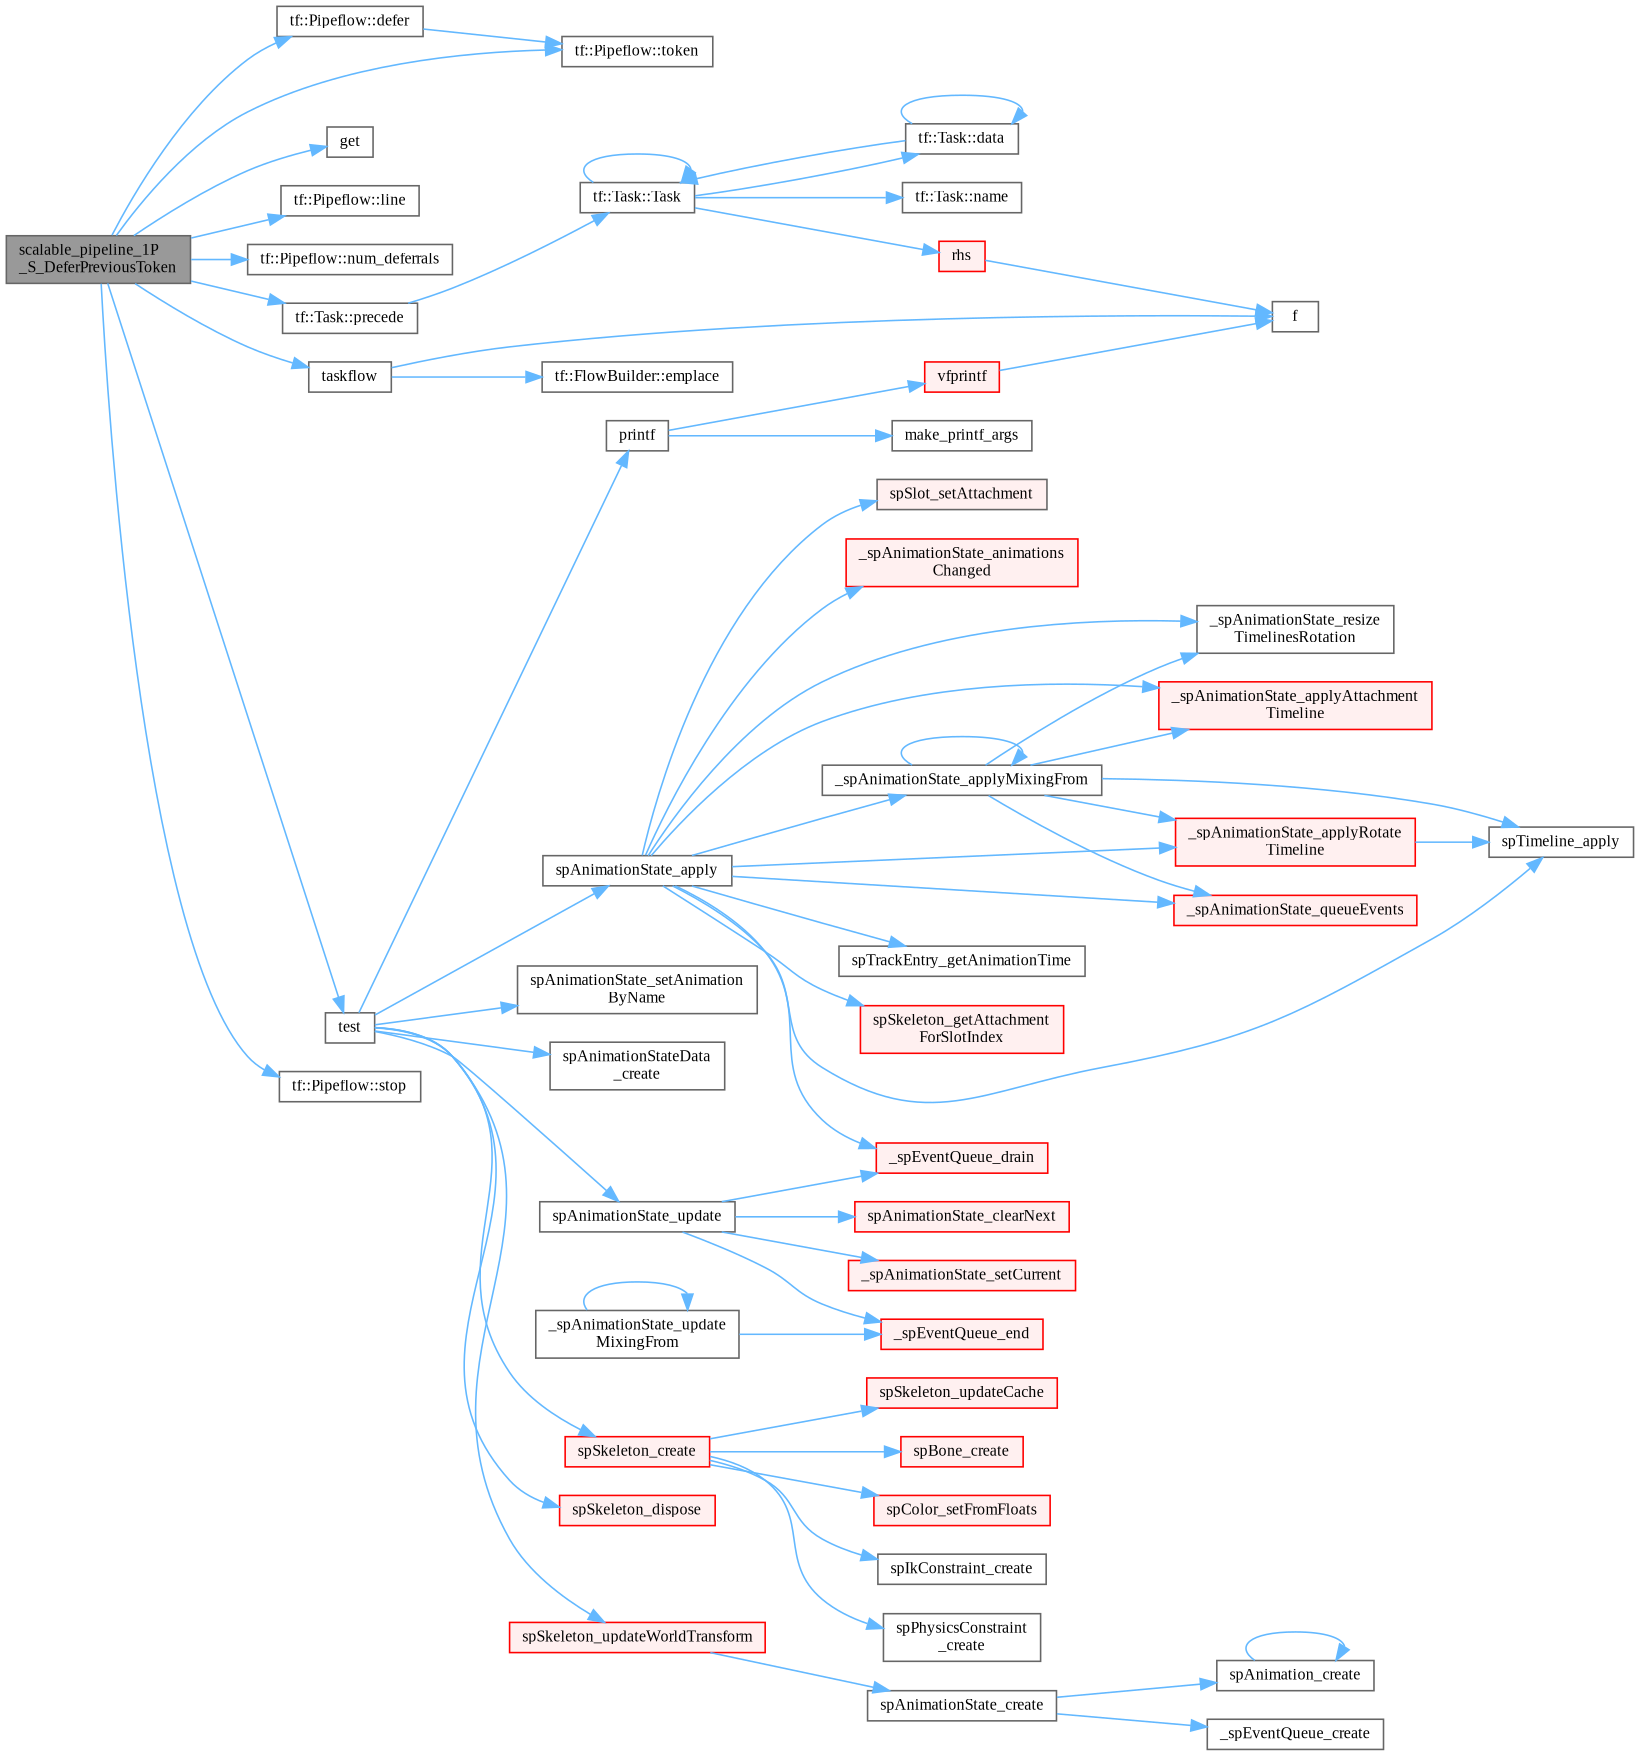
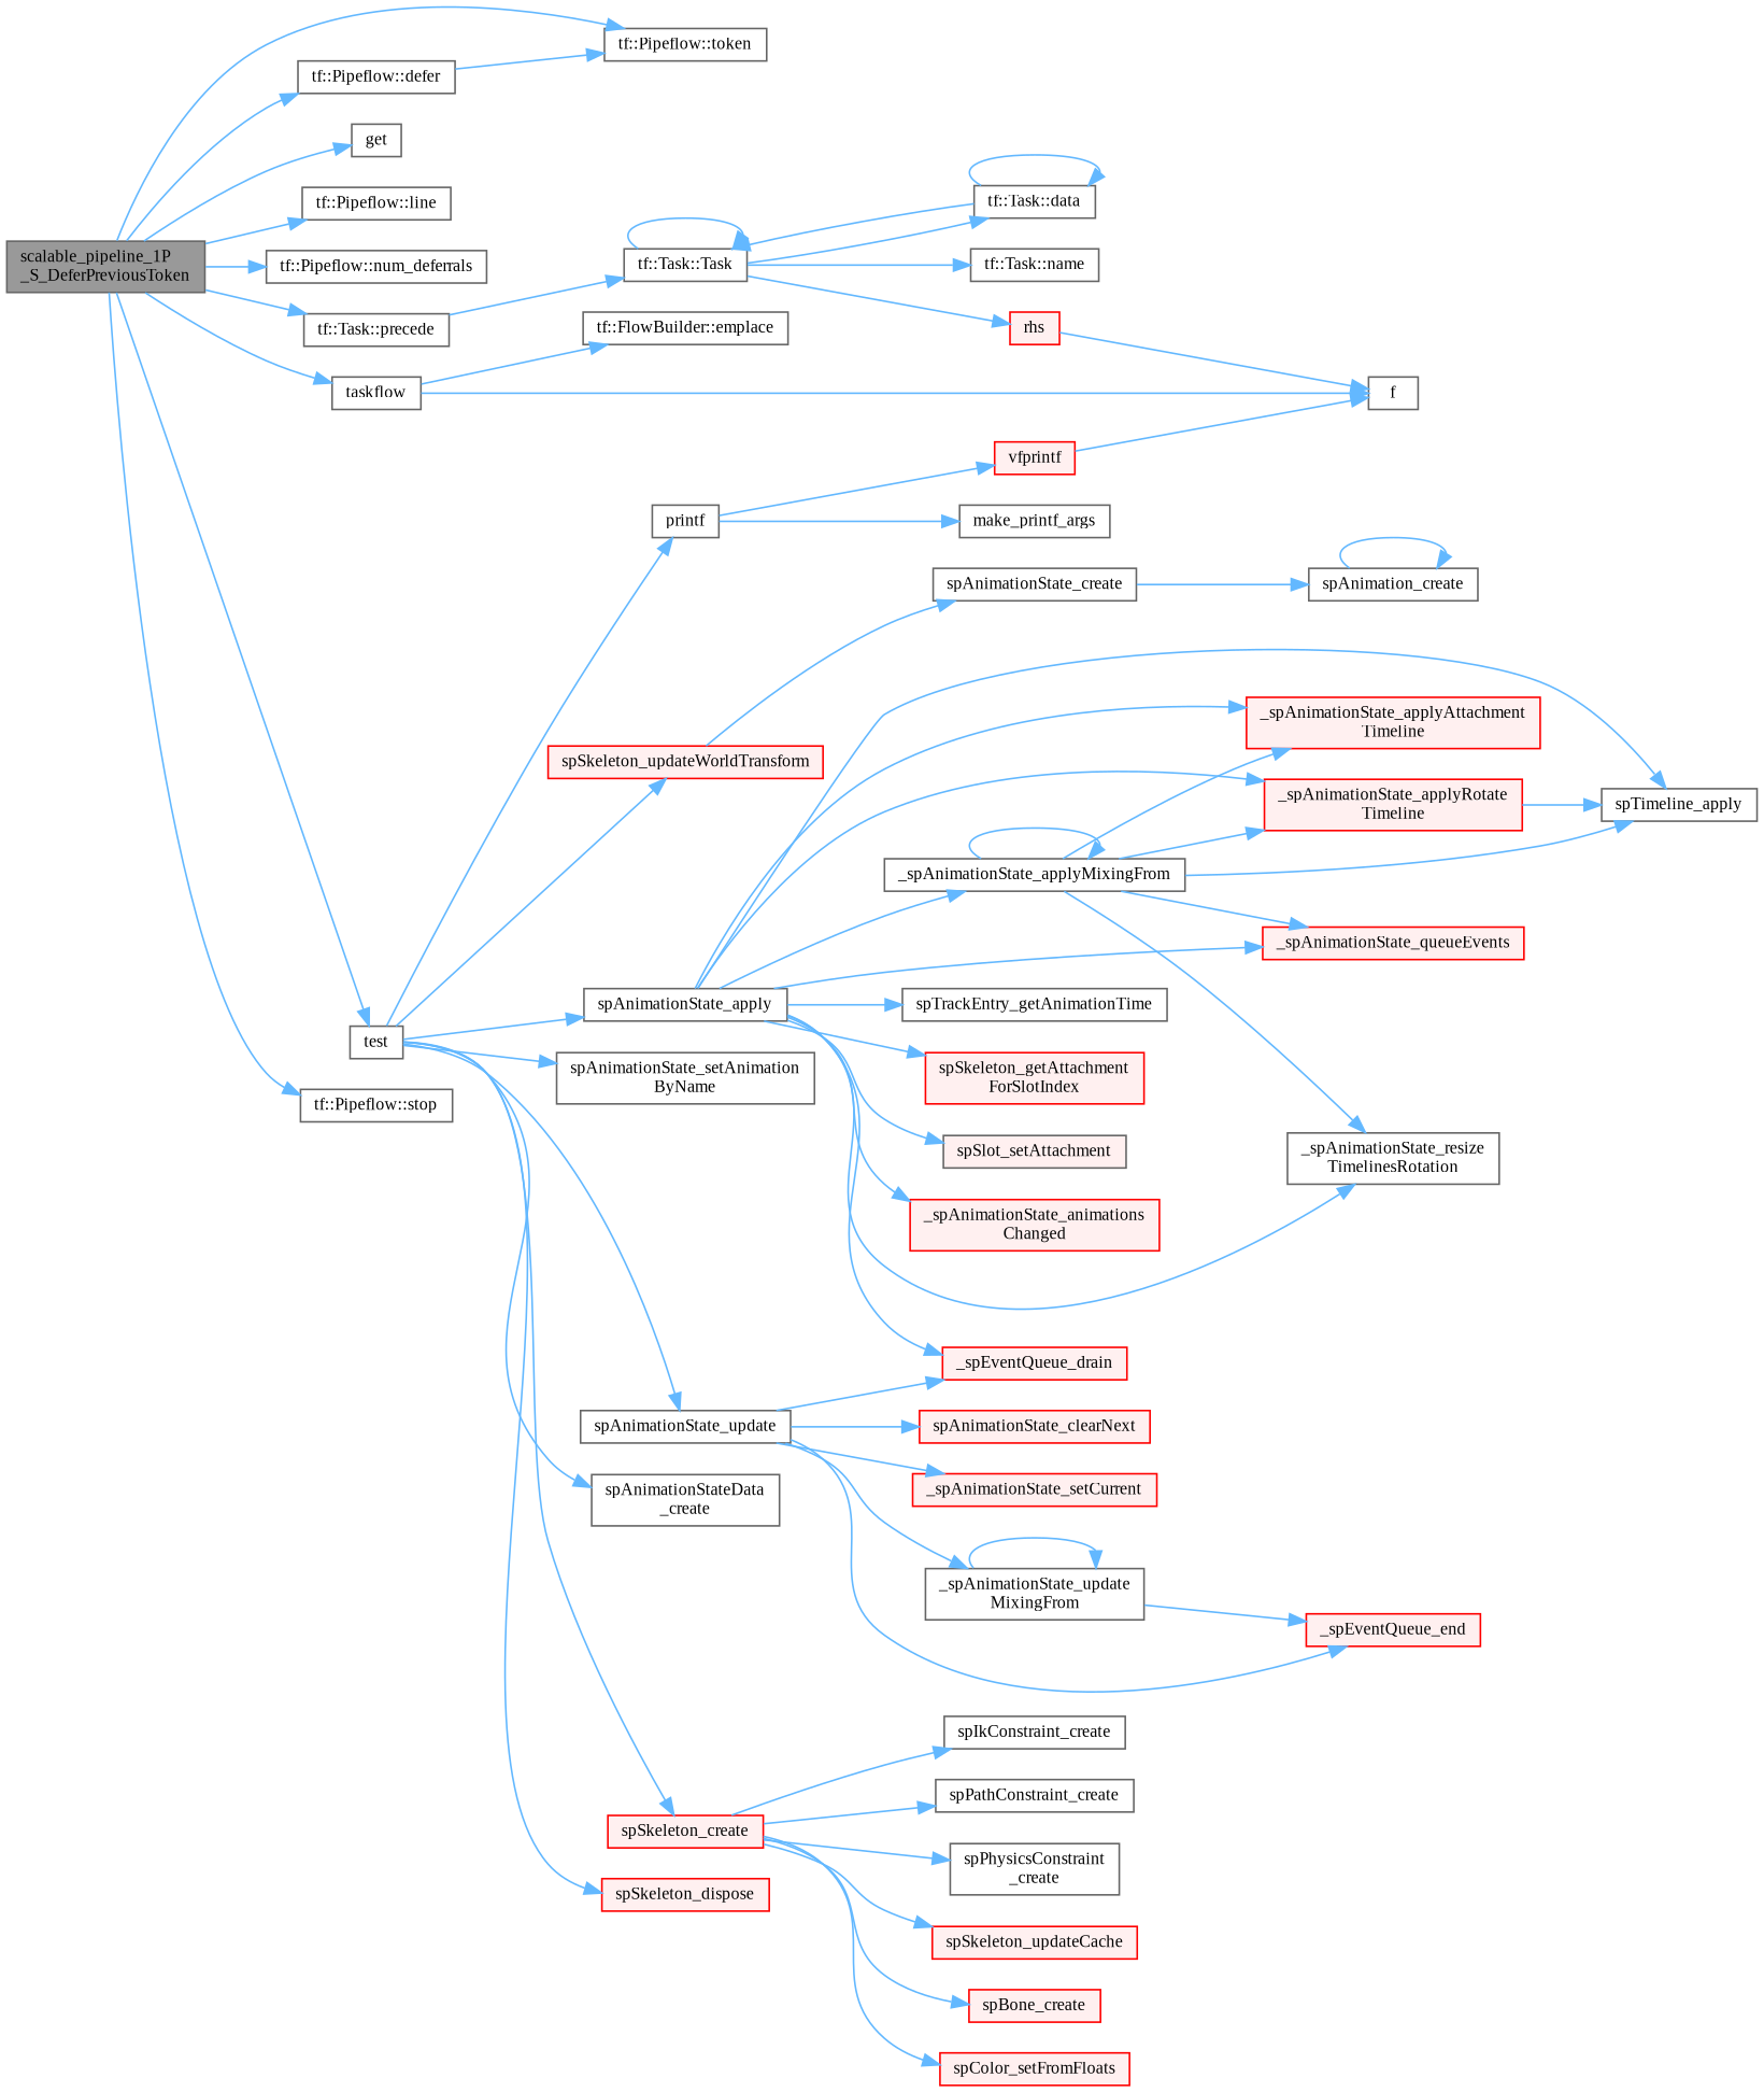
  digraph {
    fontname="Liberation Serif"
    rankdir=LR
    node [color=grey40 fillcolor=white fontname="Liberation Serif" fontsize=10 shape=box style=filled]
    edge [color=steelblue1 fontname="Liberation Serif" fontsize=10 labelfontname=Helvetica labelfontsize=10 style=solid]
    n1 [color=gray40 fillcolor=grey60 fontcolor=black height=0.2 label="scalable_pipeline_1P\l_S_DeferPreviousToken" width=0.4]
    n2 [height=0.2 label="tf::Pipeflow::defer" width=0.4]
    n3 [height=0.2 label="tf::Pipeflow::token" width=0.4]
    n4 [height=0.2 label=get width=0.4]
    n5 [height=0.2 label="tf::Pipeflow::line" width=0.4]
    n6 [height=0.2 label="tf::Pipeflow::num_deferrals" width=0.4]
    n7 [height=0.2 label="tf::Task::precede" width=0.4]
    n8 [height=0.2 label="tf::Pipeflow::stop" width=0.4]
    n9 [height=0.2 label=taskflow width=0.4]
    n10 [height=0.2 label=test width=0.4]
    n11 [height=0.2 label="tf::Task::Task" width=0.4]
    n12 [height=0.2 label=f width=0.4]
    n13 [height=0.2 label="tf::FlowBuilder::emplace" width=0.4]
    n14 [height=0.2 label=printf width=0.4]
    n15 [height=0.2 label=spAnimationState_apply width=0.4]
    n16 [height=0.2 label="spAnimationState_setAnimation\lByName" width=0.4]
    n17 [height=0.2 label=spAnimationState_update width=0.4]
    n18 [height=0.2 label="spAnimationStateData\l_create" width=0.4]
    n19 [color=red fillcolor="#FFF0F0" height=0.2 label=spSkeleton_create width=0.4]
    n20 [color=red fillcolor="#FFF0F0" height=0.2 label=spSkeleton_dispose width=0.4]
    n21 [color=red fillcolor="#FFF0F0" height=0.2 label=spSkeleton_updateWorldTransform width=0.4]
    n22 [height=0.2 label="tf::Task::data" width=0.4]
    n23 [height=0.2 label="tf::Task::name" width=0.4]
    n24 [color=red fillcolor="#FFF0F0" height=0.2 label=rhs width=0.4]
    n25 [height=0.2 label=make_printf_args width=0.4]
    n26 [color=red fillcolor="#FFF0F0" height=0.2 label=vfprintf width=0.4]
    n27 [color=red fillcolor="#FFF0F0" height=0.2 label="_spAnimationState_animations\lChanged" width=0.4]
    n28 [color=red fillcolor="#FFF0F0" height=0.2 label="_spAnimationState_applyAttachment\lTimeline" width=0.4]
    n29 [height=0.2 label=_spAnimationState_applyMixingFrom width=0.4]
    n30 [color=red fillcolor="#FFF0F0" height=0.2 label="_spAnimationState_applyRotate\lTimeline" width=0.4]
    n31 [height=0.2 label=spTimeline_apply width=0.4]
    n32 [color=red fillcolor="#FFF0F0" height=0.2 label=_spAnimationState_queueEvents width=0.4]
    n33 [height=0.2 label="_spAnimationState_resize\lTimelinesRotation" width=0.4]
    n34 [height=0.2 label=spTrackEntry_getAnimationTime width=0.4]
    n35 [color=red fillcolor="#FFF0F0" height=0.2 label=_spEventQueue_drain width=0.4]
    n36 [color=red fillcolor="#FFF0F0" height=0.2 label="spSkeleton_getAttachment\lForSlotIndex" width=0.4]
    n37 [fillcolor="#FFF0F0" height=0.2 label=spSlot_setAttachment width=0.4]
    n38 [height=0.2 label=spAnimationState_create width=0.4]
-   n39 [height=0.2 label=_spEventQueue_create width=0.4]
    n40 [height=0.2 label=spAnimation_create width=0.4]
    n41 [color=red fillcolor="#FFF0F0" height=0.2 label=_spAnimationState_setCurrent width=0.4]
    n42 [height=0.2 label="_spAnimationState_update\lMixingFrom" width=0.4]
    n43 [color=red fillcolor="#FFF0F0" height=0.2 label=_spEventQueue_end width=0.4]
    n44 [color=red fillcolor="#FFF0F0" height=0.2 label=spAnimationState_clearNext width=0.4]
    n45 [color=red fillcolor="#FFF0F0" height=0.2 label=spBone_create width=0.4]
    n46 [color=red fillcolor="#FFF0F0" height=0.2 label=spColor_setFromFloats width=0.4]
    n47 [height=0.2 label=spIkConstraint_create width=0.4]
+   n48 [height=0.2 label=spPathConstraint_create width=0.4]
    n49 [height=0.2 label="spPhysicsConstraint\l_create" width=0.4]
    n50 [color=red fillcolor="#FFF0F0" height=0.2 label=spSkeleton_updateCache width=0.4]
    n1 -> n2
    n1 -> n3
    n1 -> n4
    n1 -> n5
    n1 -> n6
    n1 -> n7
    n1 -> n8
    n1 -> n9
    n1 -> n10
    n2 -> n3
    n7 -> n11
    n9 -> n12
    n9 -> n13
    n10 -> n14
    n10 -> n15
    n10 -> n16
    n10 -> n17
    n10 -> n18
    n10 -> n19
    n10 -> n20
    n10 -> n21
    n11 -> n11
    n11 -> n22
    n11 -> n23
    n11 -> n24
    n14 -> n25
    n14 -> n26
    n15 -> n27
    n15 -> n28
    n15 -> n29
    n15 -> n30
    n15 -> n31
    n15 -> n32
    n15 -> n33
    n15 -> n34
    n15 -> n35
    n15 -> n36
    n15 -> n37
    n17 -> n35
    n17 -> n41
+   n17 -> n42
    n17 -> n43
    n17 -> n44
    n19 -> n45
    n19 -> n46
    n19 -> n47
+   n19 -> n48
    n19 -> n49
    n19 -> n50
    n21 -> n38
    n22 -> n11
    n22 -> n22
    n24 -> n12
    n26 -> n12
    n29 -> n28
    n29 -> n29
    n29 -> n30
    n29 -> n31
    n29 -> n32
    n29 -> n33
    n30 -> n31
-   n38 -> n39
    n38 -> n40
    n40 -> n40
    n42 -> n42
    n42 -> n43
  }
